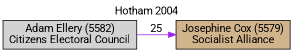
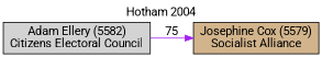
  digraph {
    label="Hotham 2004"
    labelloc=t
    mclimit=10
    rankdir=LR
    fontname=Roboto
    node [shape=box style=filled fontname=Roboto]
    n1 [label="Josephine Cox (5579)\nSocialist Alliance" fillcolor=tan]
    n2 [label="Adam Ellery (5582)\nCitizens Electoral Council" fillcolor=lightgrey]
-   n2 -> n1 [label=25 color=purple fontname=Roboto]
+   n2 -> n1 [label=75 color=purple fontname=Roboto]
  }
